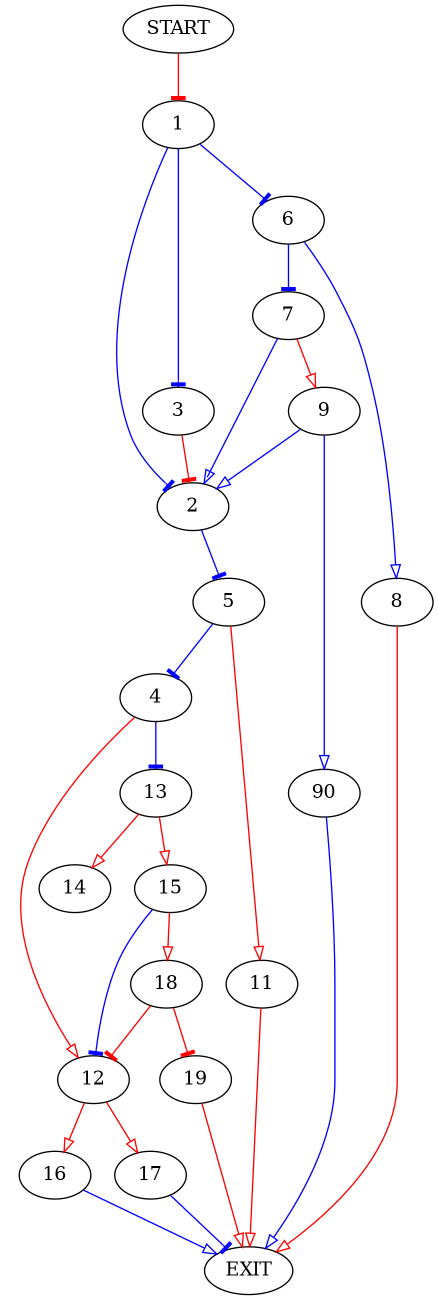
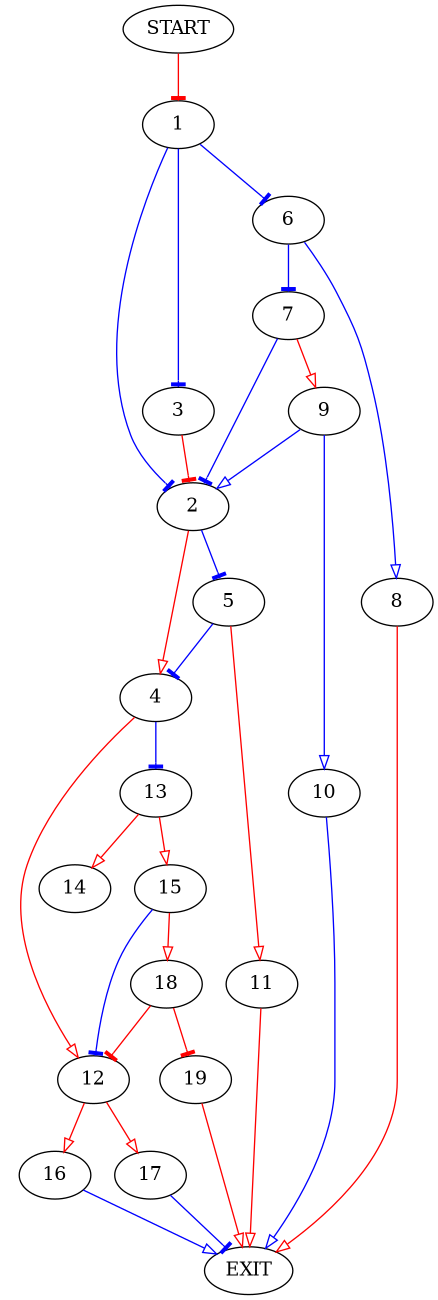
  digraph {
    edge [arrowhead=onormal color=red]
    n1 [label=START]
    1
    2
    3
    6
    n6 [label=EXIT]
    4
    5
    12
    13
    11
    7
    8
    16
    17
    14
    15
    9
-   10 [label=90]
+   10
    18
    19
    n1 -> 1 [arrowhead=tee]
    1 -> 2 [arrowhead=tee color=blue]
    1 -> 3 [arrowhead=tee color=blue]
    1 -> 6 [arrowhead=tee color=blue]
+   2 -> 4
    2 -> 5 [arrowhead=tee color=blue]
    3 -> 2 [arrowhead=tee]
    6 -> 7 [arrowhead=tee color=blue]
    6 -> 8 [color=blue]
    4 -> 12
    4 -> 13 [arrowhead=tee color=blue]
    5 -> 4 [arrowhead=tee color=blue]
    5 -> 11
    12 -> 16
    12 -> 17
    13 -> 14
    13 -> 15
    11 -> n6
-   7 -> 2 [color=blue]
+   7 -> 2 [arrowhead=tee color=blue]
    7 -> 9
    8 -> n6
    16 -> n6 [color=blue]
    17 -> n6 [arrowhead=tee color=blue]
    15 -> 12 [arrowhead=tee color=blue]
    15 -> 18
    9 -> 2 [color=blue]
    9 -> 10 [color=blue]
    10 -> n6 [color=blue]
    18 -> 12 [arrowhead=tee]
    18 -> 19 [arrowhead=tee]
    19 -> n6
  }
